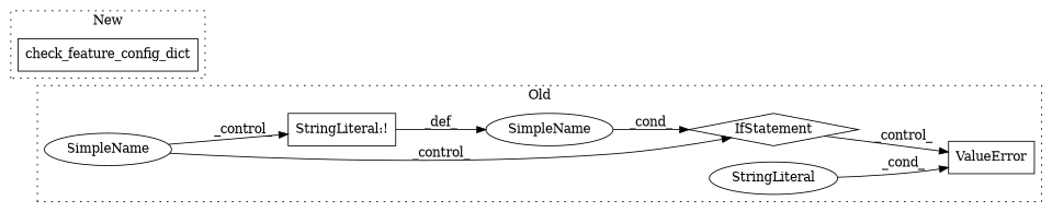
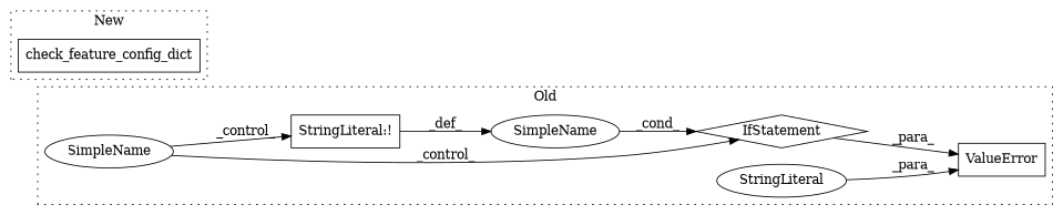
  digraph {
    rankdir=LR
    node [a=42 shape=ellipse]
    n1 [a=25 l="4,2" label=IfStatement s="1087,1134" shape=diamond]
    n2 [label=SimpleName]
    n3 [a=38 l=1 label="StringLiteral:!" s=1091 shape=box]
    n4 [label=SimpleName]
    n5 [a=32 l="11,1" label=ValueError s="1150,1242" shape=box]
    n6 [a=45 l=49 label=StringLiteral s=1161]
    n7 [a=32 l="26,1" label=check_feature_config_dict s="687,729" shape=box]
    subgraph cluster_1 {
      label=Old
      style=dotted
      n1
      n2
      n3
      n4
      n5
      n6
    }
    subgraph cluster_2 {
      label=New
      style=dotted
      n7
    }
-   n1 -> n5 [label=_control_]
+   n1 -> n5 [label=_para_]
    n2 -> n1 [label=_control_]
    n2 -> n3 [label=_control_]
    n3 -> n4 [label=_def_]
    n4 -> n1 [label=_cond_]
-   n6 -> n5 [label=_cond_]
+   n6 -> n5 [label=_para_]
  }
